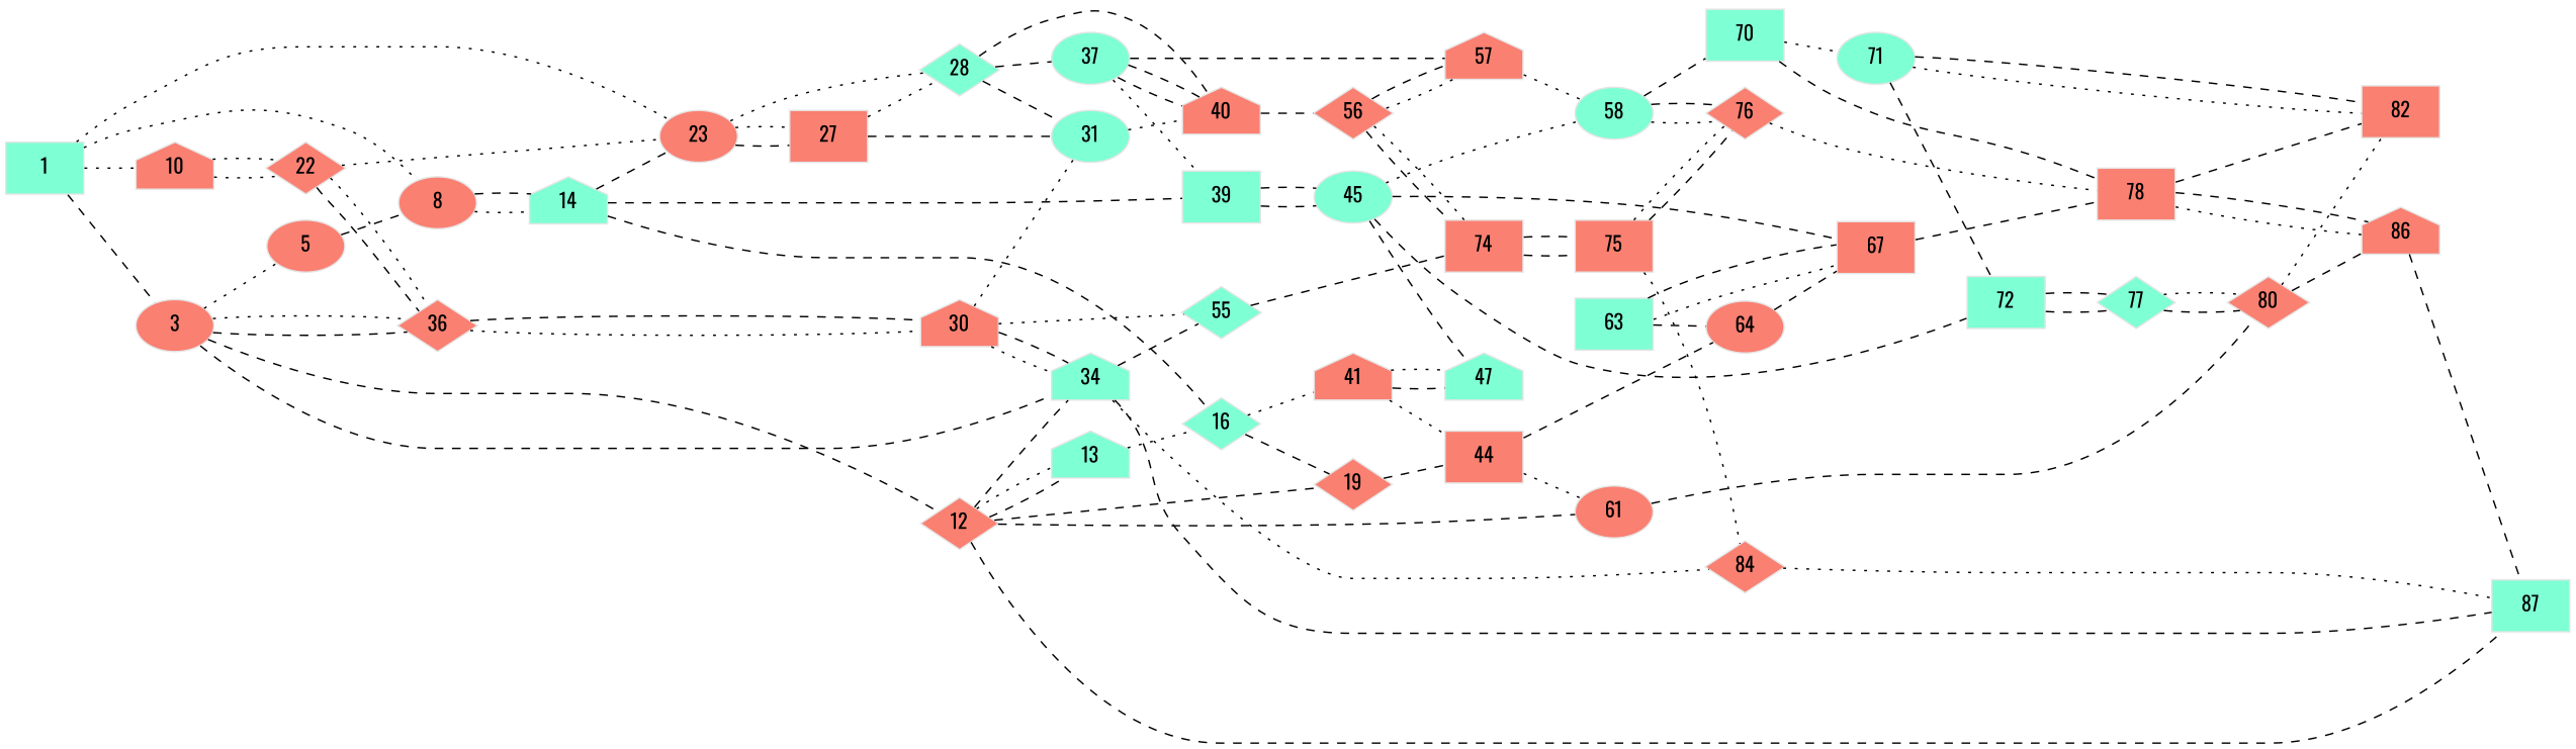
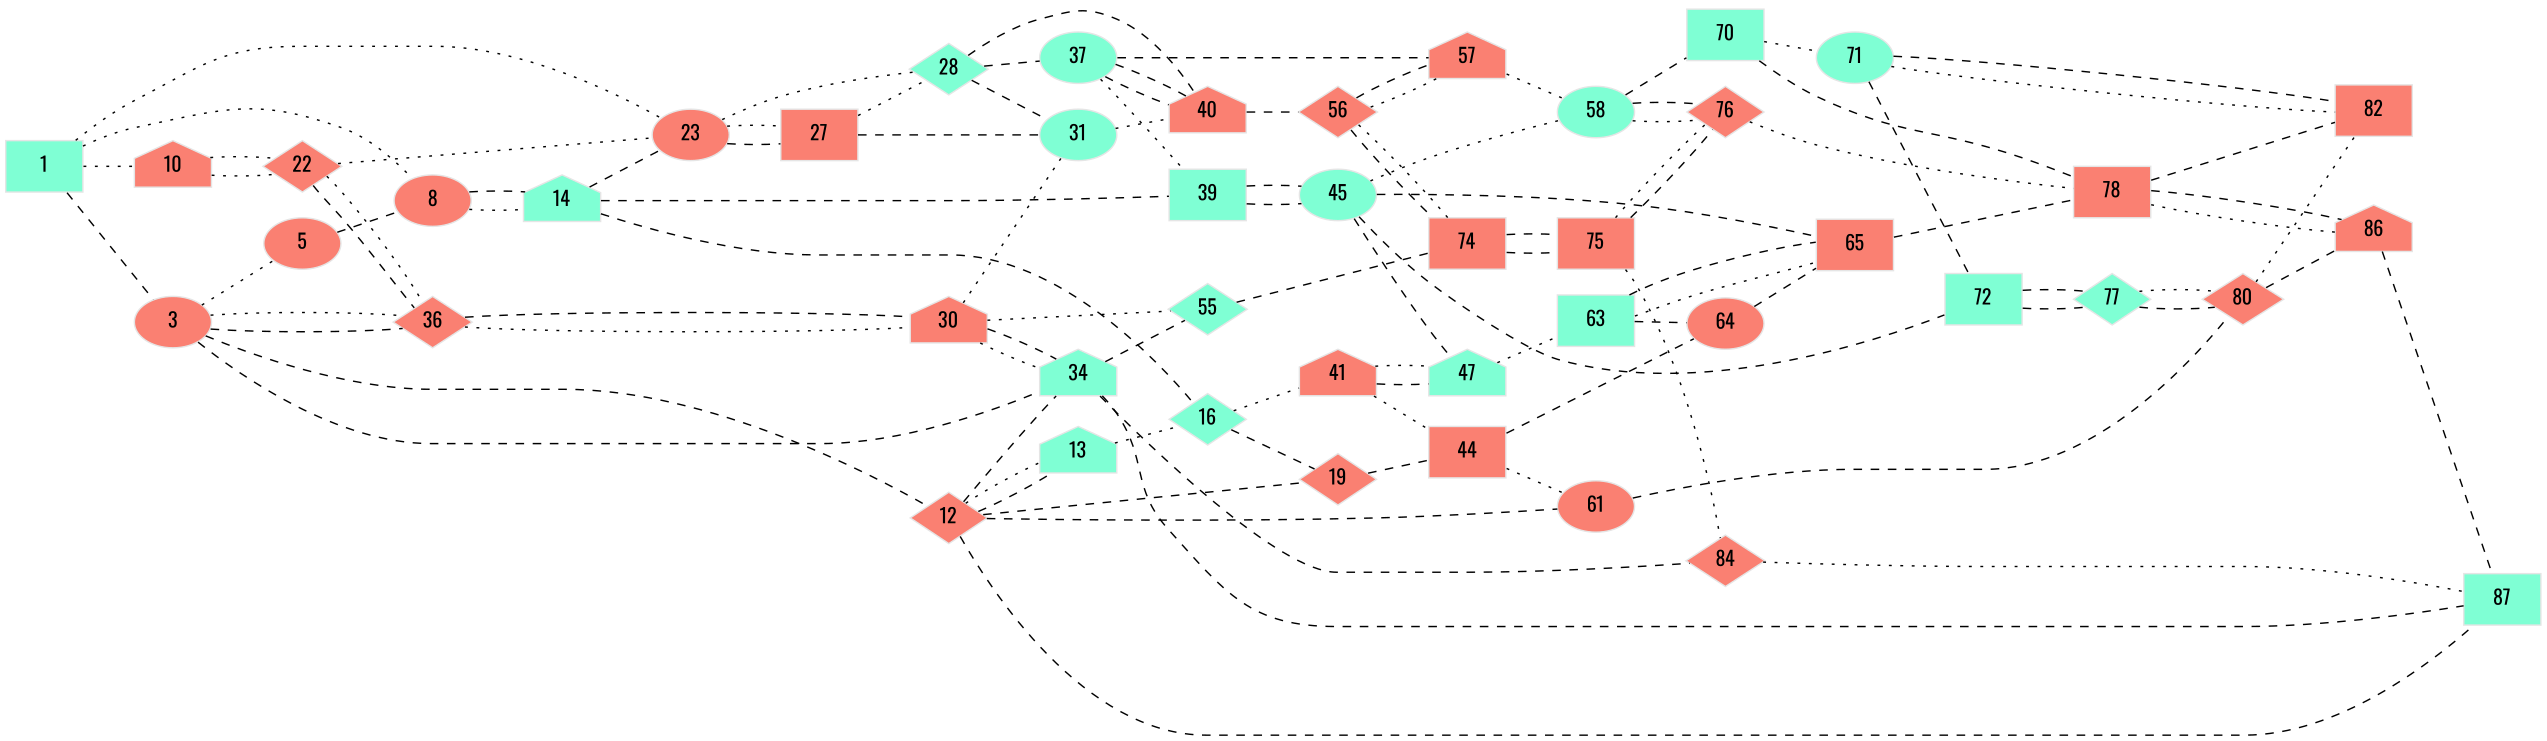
  graph {
    fontname=Oswald
    rankdir=LR
    node [color=gray90 fillcolor=salmon fontname=Oswald shape=box style=filled]
    edge [fontname=Oswald style=dashed]
    1 [fillcolor=aquamarine super="+2+6"]
    3 [shape=ellipse super="+4"]
    8 [shape=ellipse super="+9"]
    10 [shape=house]
    23 [shape=ellipse super="+24"]
    5 [shape=ellipse]
    12 [shape=diamond super="+62+18"]
    n8 [label=36 shape=diamond]
    34 [fillcolor=aquamarine shape=house super="+53"]
    14 [fillcolor=aquamarine shape=house super="+15"]
    22 [shape=diamond]
    27
    28 [fillcolor=aquamarine shape=diamond super="+29+36"]
    13 [fillcolor=aquamarine shape=house super="+17"]
    19 [shape=diamond super="+21"]
    61 [shape=ellipse super="+81"]
    87 [fillcolor=aquamarine super="+91+88"]
    30 [shape=house]
    55 [fillcolor=aquamarine shape=diamond]
    84 [shape=diamond super="+85"]
    16 [fillcolor=aquamarine shape=diamond super="+20"]
    39 [fillcolor=aquamarine]
    44 [super="+60"]
    80 [shape=diamond super="+83"]
    41 [shape=house super="+42"]
    45 [fillcolor=aquamarine shape=ellipse super="+46"]
    47 [fillcolor=aquamarine shape=house super="+48"]
    64 [shape=ellipse super="+65+69"]
    31 [fillcolor=aquamarine shape=ellipse super="+50+32"]
    37 [fillcolor=aquamarine shape=ellipse super="+38"]
    40 [shape=house super="+52"]
    57 [shape=house]
    56 [shape=diamond]
    74
    58 [fillcolor=aquamarine shape=ellipse super="+59"]
-   67 [super="+68"]
+   67 [super="+68" label=65]
    72 [fillcolor=aquamarine]
    63 [fillcolor=aquamarine]
    70 [fillcolor=aquamarine]
    76 [shape=diamond]
    78 [super="+79"]
    77 [fillcolor=aquamarine shape=diamond]
    75
    71 [fillcolor=aquamarine shape=ellipse]
    82
    86 [shape=house]
    1 -- 3
    1 -- 8 [style=dotted]
    1 -- 10 [style=dotted weight=2]
    1 -- 23 [style=dotted]
    3 -- 5 [style=dotted]
    3 -- 12
    3 -- n8
    3 -- n8 [style=dotted]
    3 -- 34 [weight=2]
    8 -- 14 [style=dotted]
    8 -- 14
    10 -- 22 [style=dotted]
    10 -- 22 [style=dotted]
    23 -- 27
    23 -- 27 [style=dotted]
    23 -- 28 [style=dotted]
    5 -- 8
    12 -- 34
    12 -- 13
    12 -- 13 [style=dotted]
    12 -- 19 [weight=2]
    12 -- 61 [weight=2]
    12 -- 87
    n8 -- 30 [style=dotted]
    n8 -- 30
    34 -- 87
    34 -- 55
-   34 -- 84 [style=dotted weight=2]
+   34 -- 84 [weight=2]
    14 -- 23
    14 -- 16
    14 -- 39
    22 -- 23 [style=dotted]
    22 -- n8
    22 -- n8 [style=dotted]
    27 -- 28 [style=dotted]
    27 -- 31
    28 -- 31
    28 -- 37
    28 -- 40
    13 -- 16 [style=dotted]
    19 -- 44
    61 -- 80
    30 -- 34 [style=dotted]
    30 -- 34
    30 -- 55 [style=dotted]
    30 -- 31 [style=dotted]
    55 -- 74
    84 -- 87 [style=dotted]
    16 -- 19
    16 -- 41 [style=dotted]
    39 -- 45
    39 -- 45
    44 -- 61 [style=dotted]
    44 -- 64
    80 -- 82 [style=dotted]
    80 -- 86
    41 -- 44 [style=dotted]
    41 -- 47 [weight=2]
    41 -- 47 [style=dotted]
    45 -- 47
    45 -- 58 [style=dotted]
    45 -- 67
    45 -- 72
+   47 -- 63 [style=dotted]
    64 -- 67
    31 -- 40 [style=dotted]
    37 -- 39 [style=dotted]
    37 -- 40
    37 -- 40
    37 -- 57
    40 -- 56
    57 -- 58 [style=dotted]
    56 -- 57 [style=dotted]
    56 -- 57
    56 -- 74
    56 -- 74 [style=dotted]
    74 -- 75
    74 -- 75
    58 -- 70
    58 -- 76 [style=dotted]
    58 -- 76
    67 -- 78
    72 -- 77
    72 -- 77
    63 -- 64
    63 -- 67 [style=dotted]
    63 -- 67
    70 -- 78
    70 -- 71 [style=dotted]
    76 -- 78 [style=dotted]
    78 -- 82
    78 -- 86 [style=dotted]
    78 -- 86
    77 -- 80
    77 -- 80 [style=dotted]
    75 -- 84 [style=dotted]
    75 -- 76
    75 -- 76 [style=dotted]
    71 -- 72
    71 -- 82 [style=dotted]
    71 -- 82
    86 -- 87
  }
